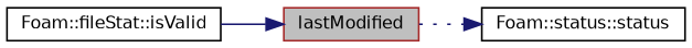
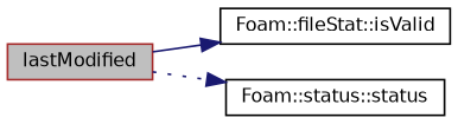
  digraph {
    rankdir=LR
    node [color=black fontname=Helvetica fontsize=10 shape=record]
    edge [color=midnightblue fontname=Helvetica fontsize=10 labelfontname=Helvetica labelfontsize=10]
    n1 [color=brown fillcolor=grey75 fontcolor=black height=0.2 label=lastModified style=filled width=0.4]
    n2 [height=0.2 label="Foam::fileStat::isValid" width=0.4]
    n3 [height=0.2 label="Foam::status::status" width=0.4]
-   n2 -> n1 [style=solid]
+   n1 -> n2 [style=solid]
    n1 -> n3 [style=dotted]
  }
